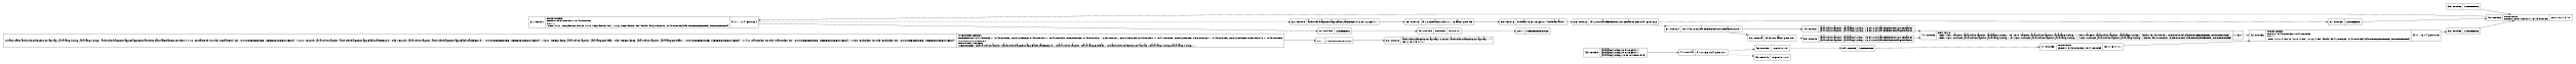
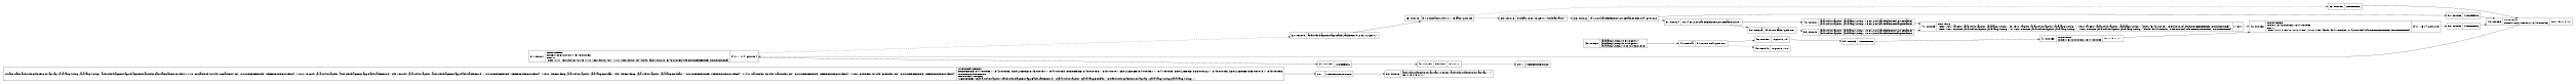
  digraph {
    rankdir=LR
    node [shape=record]
    n1 [label="{28\:\ ?|MTH_ENTER_BLOCK\l}"]
    n2 [label="{30\:\ 0x0000|androidx.collection.ArrayMap r0 = new androidx.collection.ArrayMap\<\>()\lint r1 = r15 + (\-1)\l}"]
    n3 [label="{31\:\ 0x0007|LOOP_START\lLOOP:0: B:31:0x0007\-\>B:48:0x0056\lPHI: r1 \l  PHI: (r1v1 'recordNum' int) = (r1v0 'recordNum' int), (r1v2 'recordNum' int) binds: [B:30:0x0000, B:48:0x0056] A[DONT_GENERATE, DONT_INLINE]\l|if (r1 \< r14) goto L24\l}"]
    n4 [label="{32\:\ 0x0009|androidx.fragment.app.BackStackRecord r2 = r12.get(r1)\l}"]
    n5 [label="{50\:\ 0x0059|SYNTHETIC\l}"]
    n6 [label="{33\:\ 0x0013|if (r2.interactsWith(r11) != false) goto L5\l}"]
    n7 [label="{49\:\ 0x0059|RETURN\l|return r0\l}"]
    n8 [label="{35\:\ 0x0016|boolean r3 = r13.get(r1).booleanValue()\l}"]
    n9 [label="{53\:\ 0x0056|SYNTHETIC\l}"]
    n10 [label="{36\:\ 0x0022|if (r2.mSharedElementSourceNames == null) goto L22\l}"]
    n11 [label="{48\:\ 0x0056|LOOP_END\lLOOP:0: B:31:0x0007\-\>B:48:0x0056\l|int r1 = r1 + (\-1)\l}"]
    n12 [label="{37\:\ 0x0024|int r4 = r2.mSharedElementSourceNames.size()\l}"]
    n13 [label="{51\:\ 0x0056|SYNTHETIC\l}"]
    n14 [label="{38\:\ 0x002a|if (r3 == false) goto L21\l}"]
    n15 [label="{40\:\ 0x0031|java.util.ArrayList\<java.lang.String\> r6 = r2.mSharedElementSourceNames\ljava.util.ArrayList\<java.lang.String\> r5 = r2.mSharedElementTargetNames\l}"]
    n16 [label="{39\:\ 0x002c|java.util.ArrayList\<java.lang.String\> r5 = r2.mSharedElementSourceNames\ljava.util.ArrayList\<java.lang.String\> r6 = r2.mSharedElementTargetNames\l}"]
    n17 [label="{41\:\ 0x0035|PHI: r5 r6 \l  PHI: (r5v1 'targets' java.util.ArrayList\<java.lang.String\>) = (r5v0 'targets' java.util.ArrayList\<java.lang.String\>), (r5v2 'targets' java.util.ArrayList\<java.lang.String\>) binds: [B:40:0x0031, B:39:0x002c] A[DONT_GENERATE, DONT_INLINE]\l  PHI: (r6v1 'sources' java.util.ArrayList\<java.lang.String\>) = (r6v0 'sources' java.util.ArrayList\<java.lang.String\>), (r6v2 'sources' java.util.ArrayList\<java.lang.String\>) binds: [B:40:0x0031, B:39:0x002c] A[DONT_GENERATE, DONT_INLINE]\l|r7 = 0\l}"]
    n18 [label="{42\:\ 0x0036|LOOP_START\lLOOP:1: B:42:0x0036\-\>B:47:0x0053\lPHI: r7 \l  PHI: (r7v1 'i' int) = (r7v0 'i' int), (r7v2 'i' int) binds: [B:41:0x0035, B:47:0x0053] A[DONT_GENERATE, DONT_INLINE]\l|if (r7 \>= r4) goto L19\l}"]
    n19 [label="{52\:\ 0x0056|SYNTHETIC\l}"]
    n20 [label="{43\:\ 0x0038|java.lang.String r8 = r6.get(r7)\ljava.lang.String r9 = r5.get(r7)\ljava.lang.String r10 = r0.remove(r9)\l}"]
    n21 [label="{44\:\ 0x004a|if (r10 == null) goto L17\l}"]
    n22 [label="{45\:\ 0x004c|r0.put(r8, r10)\l}"]
    n23 [label="{46\:\ 0x0050|r0.put(r8, r9)\l}"]
    n24 [label="{54\:\ 0x0053|SYNTHETIC\l}"]
    n25 [label="{47\:\ 0x0053|LOOP_END\lLOOP:1: B:42:0x0036\-\>B:47:0x0053\l|int r7 = r7 + 1\l}"]
    n26 [label="{29\:\ ?|MTH_EXIT_BLOCK\l}"]
    n27 [label="{private static androidx.collection.ArrayMap\<java.lang.String, java.lang.String\> androidx.fragment.app.FragmentTransition.calculateNameOverrides((r11v0 'containerId' int A[D('containerId' int), IMMUTABLE_TYPE, METHOD_ARGUMENT]), (r12v0 'records' java.util.ArrayList\<androidx.fragment.app.BackStackRecord\> A[D('records' java.util.ArrayList\<androidx.fragment.app.BackStackRecord\>), IMMUTABLE_TYPE, METHOD_ARGUMENT]), (r13v0 'isRecordPop' java.util.ArrayList\<java.lang.Boolean\> A[D('isRecordPop' java.util.ArrayList\<java.lang.Boolean\>), IMMUTABLE_TYPE, METHOD_ARGUMENT]), (r14v0 'startIndex' int A[D('startIndex' int), IMMUTABLE_TYPE, METHOD_ARGUMENT]), (r15v0 'endIndex' int A[D('endIndex' int), IMMUTABLE_TYPE, METHOD_ARGUMENT]))  | USE_LINES_HINTS\lBACK_EDGE: B:47:0x0053 \-\> B:42:0x0036, CROSS_EDGE: B:46:0x0050 \-\> B:47:0x0053, BACK_EDGE: B:48:0x0056 \-\> B:31:0x0007, CROSS_EDGE: B:40:0x0031 \-\> B:41:0x0035, CROSS_EDGE: B:36:0x0022 \-\> B:48:0x0056, CROSS_EDGE: B:33:0x0013 \-\> B:48:0x0056\lINLINE_NOT_NEEDED\lTYPE_VARS: EMPTY\lSIGNATURE: (ILjava\/util\/ArrayList\<Landroidx\/fragment\/app\/BackStackRecord;\>;Ljava\/util\/ArrayList\<Ljava\/lang\/Boolean;\>;II)Landroidx\/collection\/ArrayMap\<Ljava\/lang\/String;Ljava\/lang\/String;\>;\l}"]
    n1 -> n2
    n3 -> n4 [style=dashed]
    n3 -> n5
    n4 -> n6
    n5 -> n7
    n6 -> n8
+   n6 -> n9 [style=dashed]
    n7 -> n26
    n8 -> n10
    n9 -> n11
    n10 -> n12 [style=dashed]
    n10 -> n13
    n11 -> n3
    n12 -> n14
    n12 -> n15
    n13 -> n11
    n14 -> n16 [style=dashed]
    n15 -> n17
    n16 -> n17
    n17 -> n18
    n18 -> n19
    n19 -> n11
    n20 -> n21
    n21 -> n22 [style=dashed]
    n21 -> n23
    n23 -> n24
    n24 -> n25
    n25 -> n18
    n27 -> n1
  }
